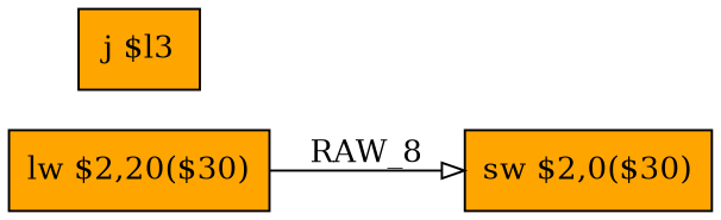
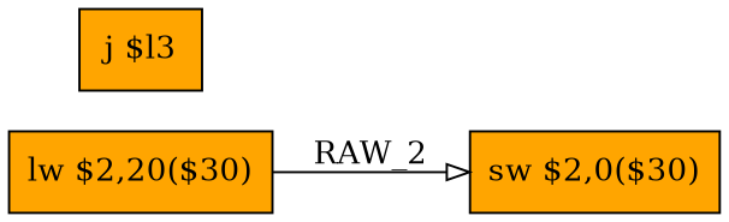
  digraph {
    rankdir=LR
    node [shape=box style=filled fillcolor=orange]
    n1 [label="lw $2,20($30)"]
    n2 [label="sw $2,0($30)"]
    n3 [label="j $l3"]
-   n1 -> n2 [label=RAW_8 arrowhead=onormal]
+   n1 -> n2 [label=RAW_2 arrowhead=onormal]
  }
